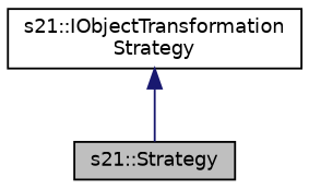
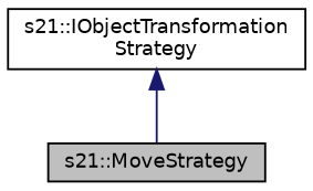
  digraph {
    node [color=black fontname=Helvetica fontsize=10 shape=record style=filled]
-   n1 [fillcolor=grey75 fontcolor=black height=0.2 label="s21::Strategy" width=0.4]
+   n1 [fillcolor=grey75 fontcolor=black height=0.2 label="s21::MoveStrategy" width=0.4]
    n2 [fillcolor=white height=0.2 label="s21::IObjectTransformation\lStrategy" width=0.4]
    n2 -> n1 [color=midnightblue dir=back fontname=Helvetica fontsize=10 labelfontname=Helvetica labelfontsize=10 style=solid]
  }
